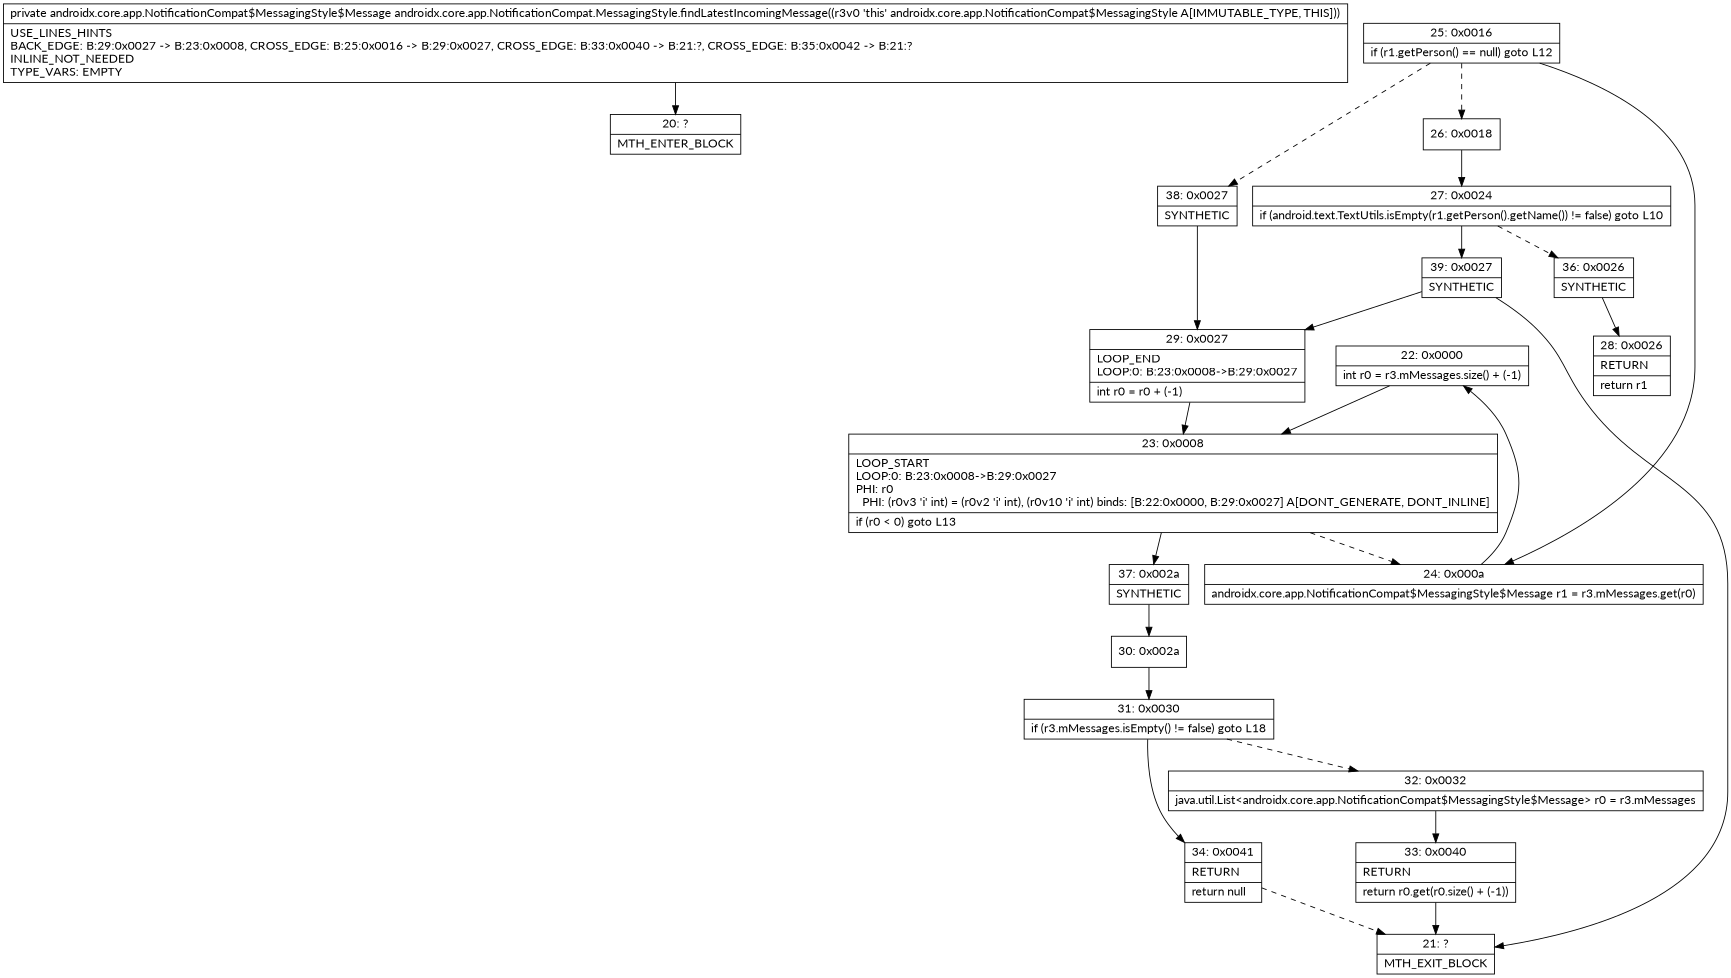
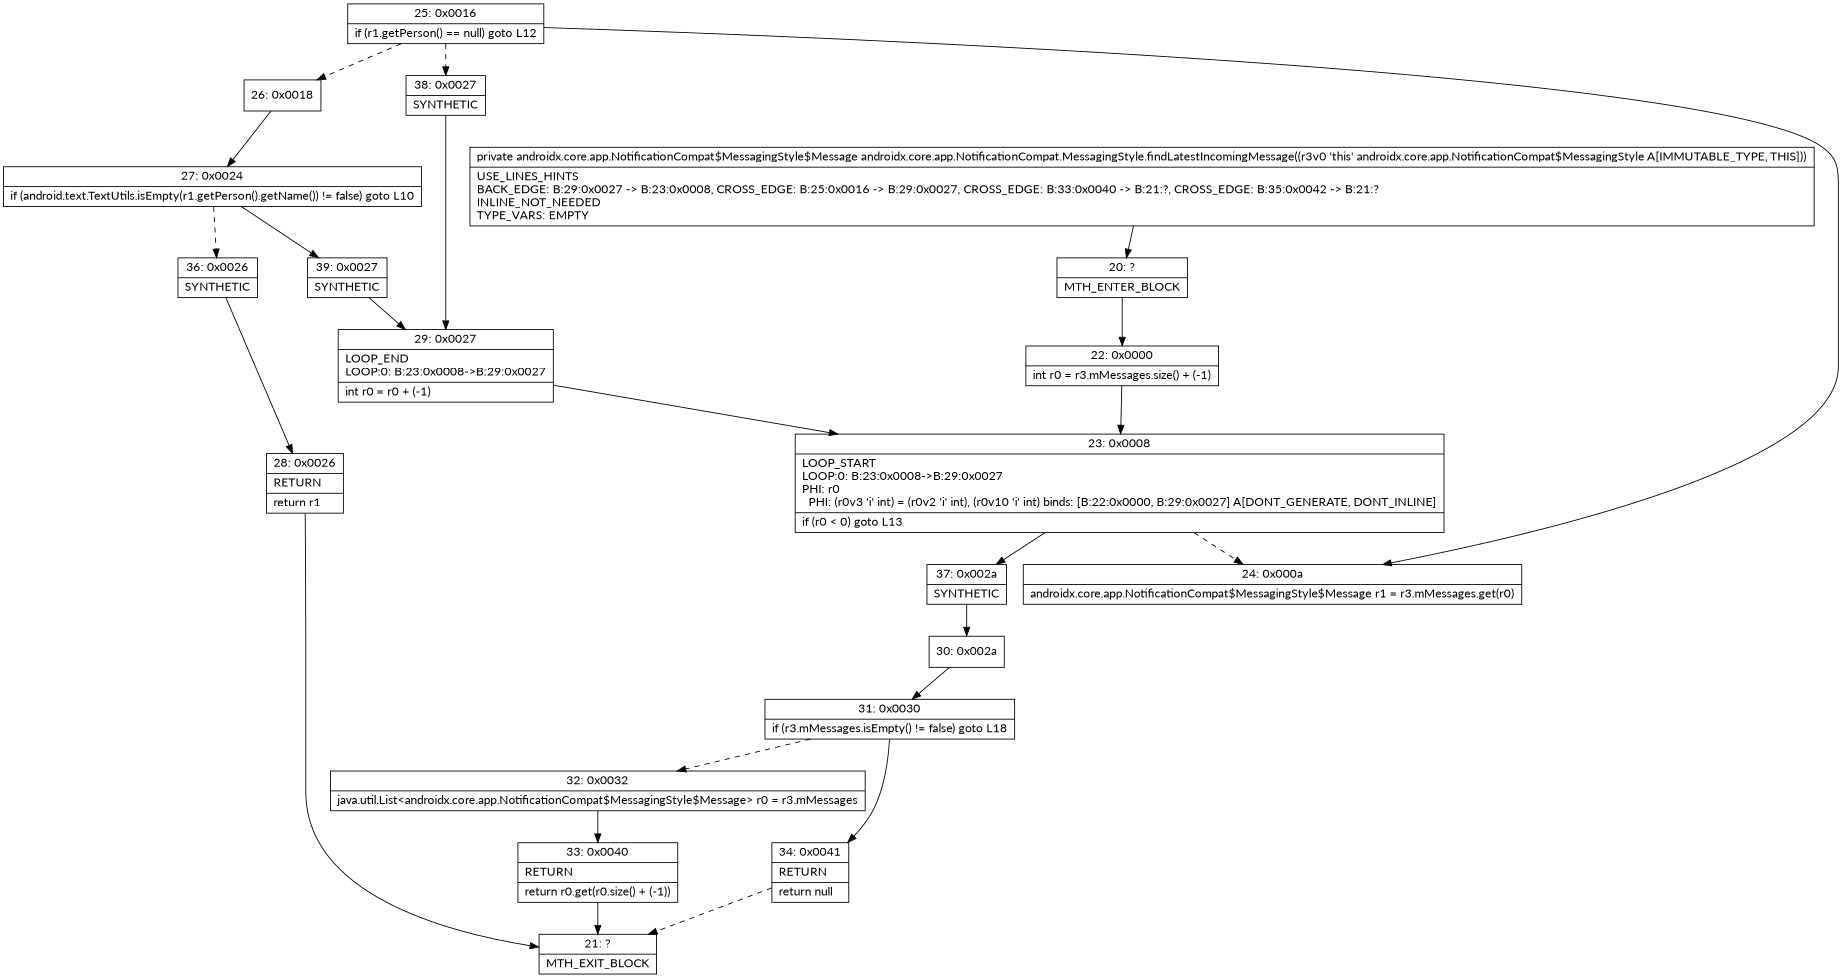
  digraph {
    fontname=Lato
    node [fontname=Lato shape=record]
    edge [fontname=Lato]
    n1 [label="{20\:\ ?|MTH_ENTER_BLOCK\l}"]
    n2 [label="{22\:\ 0x0000|int r0 = r3.mMessages.size() + (\-1)\l}"]
    n3 [label="{23\:\ 0x0008|LOOP_START\lLOOP:0: B:23:0x0008\-\>B:29:0x0027\lPHI: r0 \l  PHI: (r0v3 'i' int) = (r0v2 'i' int), (r0v10 'i' int) binds: [B:22:0x0000, B:29:0x0027] A[DONT_GENERATE, DONT_INLINE]\l|if (r0 \< 0) goto L13\l}"]
    n4 [label="{24\:\ 0x000a|androidx.core.app.NotificationCompat$MessagingStyle$Message r1 = r3.mMessages.get(r0)\l}"]
    n5 [label="{37\:\ 0x002a|SYNTHETIC\l}"]
    n6 [label="{30\:\ 0x002a}"]
    n7 [label="{25\:\ 0x0016|if (r1.getPerson() == null) goto L12\l}"]
    n8 [label="{26\:\ 0x0018}"]
    n9 [label="{38\:\ 0x0027|SYNTHETIC\l}"]
    n10 [label="{27\:\ 0x0024|if (android.text.TextUtils.isEmpty(r1.getPerson().getName()) != false) goto L10\l}"]
    n11 [label="{29\:\ 0x0027|LOOP_END\lLOOP:0: B:23:0x0008\-\>B:29:0x0027\l|int r0 = r0 + (\-1)\l}"]
    n12 [label="{36\:\ 0x0026|SYNTHETIC\l}"]
    n13 [label="{39\:\ 0x0027|SYNTHETIC\l}"]
    n14 [label="{28\:\ 0x0026|RETURN\l|return r1\l}"]
    n15 [label="{21\:\ ?|MTH_EXIT_BLOCK\l}"]
    n16 [label="{31\:\ 0x0030|if (r3.mMessages.isEmpty() != false) goto L18\l}"]
    n17 [label="{32\:\ 0x0032|java.util.List\<androidx.core.app.NotificationCompat$MessagingStyle$Message\> r0 = r3.mMessages\l}"]
    n18 [label="{34\:\ 0x0041|RETURN\l|return null\l}"]
    n19 [label="{33\:\ 0x0040|RETURN\l|return r0.get(r0.size() + (\-1))\l}"]
    n20 [label="{private androidx.core.app.NotificationCompat$MessagingStyle$Message androidx.core.app.NotificationCompat.MessagingStyle.findLatestIncomingMessage((r3v0 'this' androidx.core.app.NotificationCompat$MessagingStyle A[IMMUTABLE_TYPE, THIS]))  | USE_LINES_HINTS\lBACK_EDGE: B:29:0x0027 \-\> B:23:0x0008, CROSS_EDGE: B:25:0x0016 \-\> B:29:0x0027, CROSS_EDGE: B:33:0x0040 \-\> B:21:?, CROSS_EDGE: B:35:0x0042 \-\> B:21:?\lINLINE_NOT_NEEDED\lTYPE_VARS: EMPTY\l}"]
-   n4 -> n2
+   n1 -> n2
    n2 -> n3
    n3 -> n4 [style=dashed]
    n3 -> n5
    n5 -> n6
    n6 -> n16
    n7 -> n4
    n7 -> n8 [style=dashed]
    n7 -> n9 [style=dashed]
    n8 -> n10
    n9 -> n11
    n10 -> n12 [style=dashed]
    n10 -> n13
    n11 -> n3
    n12 -> n14
    n13 -> n11
-   n13 -> n15
+   n14 -> n15
    n16 -> n17 [style=dashed]
    n16 -> n18
    n17 -> n19
    n18 -> n15 [style=dashed]
    n19 -> n15
    n20 -> n1
  }
